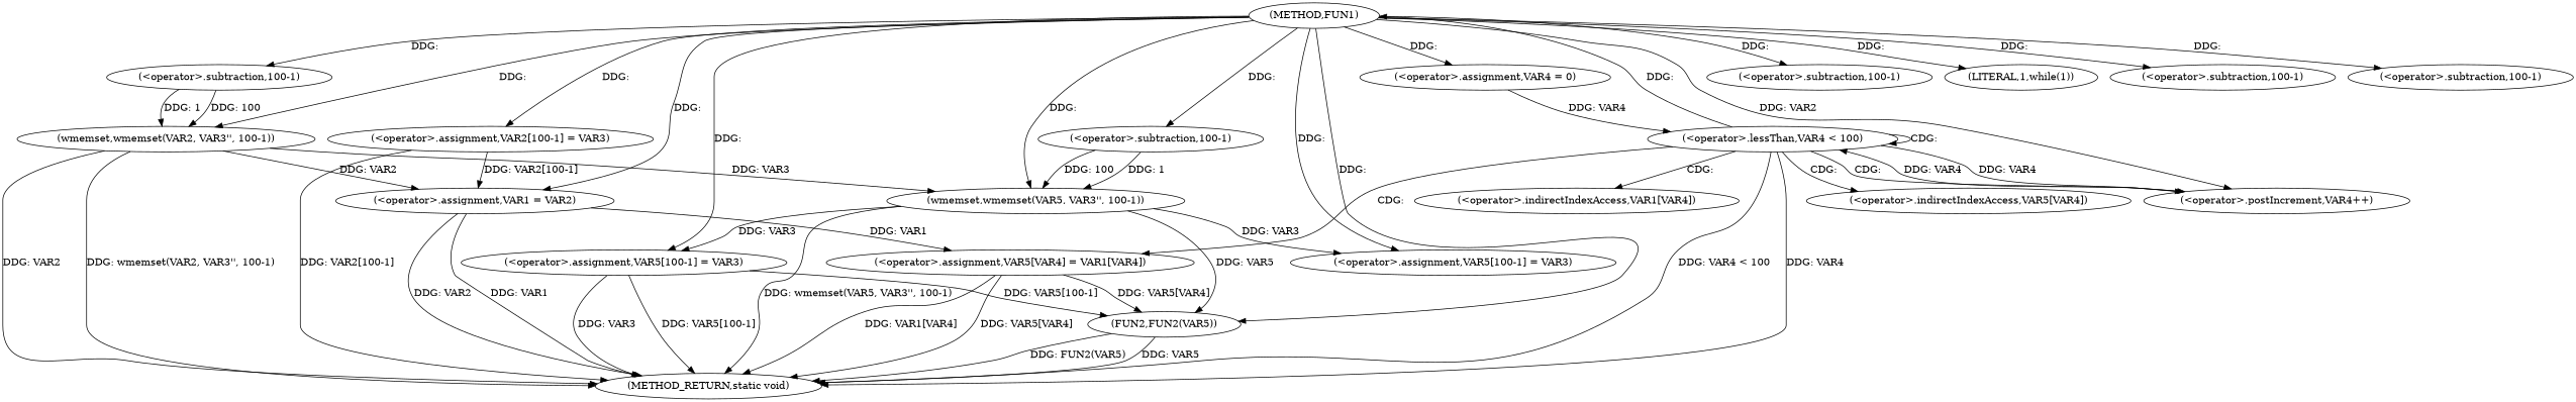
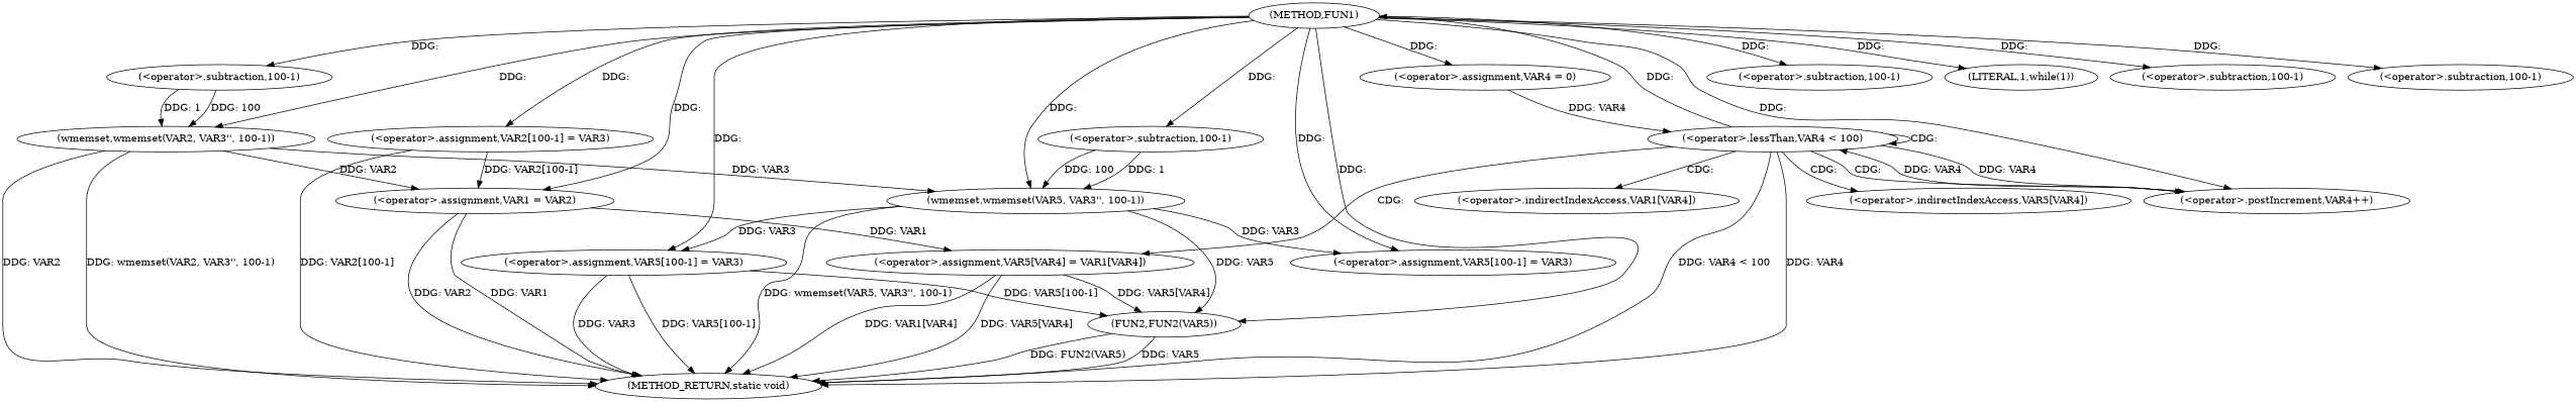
  digraph {
    n1 [label="(METHOD,FUN1)"]
    n2 [label="(wmemset,wmemset(VAR2, VAR3'', 100-1))"]
    n3 [label="(<operator>.subtraction,100-1)"]
    n4 [label="(<operator>.assignment,VAR2[100-1] = VAR3)"]
    n5 [label="(<operator>.subtraction,100-1)"]
    n6 [label="(LITERAL,1,while(1))"]
    n7 [label="(<operator>.assignment,VAR1 = VAR2)"]
    n8 [label="(wmemset,wmemset(VAR5, VAR3'', 100-1))"]
    n9 [label="(<operator>.subtraction,100-1)"]
    n10 [label="(<operator>.assignment,VAR5[100-1] = VAR3)"]
    n11 [label="(<operator>.subtraction,100-1)"]
    n12 [label="(<operator>.assignment,VAR4 = 0)"]
    n13 [label="(<operator>.postIncrement,VAR4++)"]
    n14 [label="(<operator>.assignment,VAR5[100-1] = VAR3)"]
    n15 [label="(<operator>.subtraction,100-1)"]
    n16 [label="(FUN2,FUN2(VAR5))"]
    n17 [label="(METHOD_RETURN,static void)"]
    n18 [label="(<operator>.assignment,VAR5[VAR4] = VAR1[VAR4])"]
    n19 [label="(<operator>.lessThan,VAR4 < 100)"]
    n20 [label="(<operator>.indirectIndexAccess,VAR5[VAR4])"]
    n21 [label="(<operator>.indirectIndexAccess,VAR1[VAR4])"]
    n1 -> n2 [label="DDG: "]
    n1 -> n3 [label="DDG: "]
    n1 -> n4 [label="DDG: "]
    n1 -> n5 [label="DDG: "]
    n1 -> n6 [label="DDG: "]
    n1 -> n7 [label="DDG: "]
    n1 -> n8 [label="DDG: "]
    n1 -> n9 [label="DDG: "]
    n1 -> n10 [label="DDG: "]
    n1 -> n11 [label="DDG: "]
    n1 -> n12 [label="DDG: "]
-   n1 -> n13 [label="DDG: VAR2"]
+   n1 -> n13 [label="DDG: "]
    n1 -> n14 [label="DDG: "]
    n1 -> n15 [label="DDG: "]
    n1 -> n16 [label="DDG: "]
    n2 -> n7 [label="DDG: VAR2"]
    n2 -> n8 [label="DDG: VAR3"]
    n2 -> n17 [label="DDG: wmemset(VAR2, VAR3'', 100-1)"]
    n2 -> n17 [label="DDG: VAR2"]
    n3 -> n2 [label="DDG: 100"]
    n3 -> n2 [label="DDG: 1"]
    n4 -> n7 [label="DDG: VAR2[100-1]"]
    n4 -> n17 [label="DDG: VAR2[100-1]"]
    n7 -> n17 [label="DDG: VAR1"]
    n7 -> n17 [label="DDG: VAR2"]
    n7 -> n18 [label="DDG: VAR1"]
    n8 -> n10 [label="DDG: VAR3"]
    n8 -> n14 [label="DDG: VAR3"]
    n8 -> n16 [label="DDG: VAR5"]
    n8 -> n17 [label="DDG: wmemset(VAR5, VAR3'', 100-1)"]
    n9 -> n8 [label="DDG: 100"]
    n9 -> n8 [label="DDG: 1"]
    n12 -> n19 [label="DDG: VAR4"]
    n13 -> n19 [label="DDG: VAR4"]
    n14 -> n16 [label="DDG: VAR5[100-1]"]
    n14 -> n17 [label="DDG: VAR3"]
    n14 -> n17 [label="DDG: VAR5[100-1]"]
    n16 -> n17 [label="DDG: FUN2(VAR5)"]
    n16 -> n17 [label="DDG: VAR5"]
    n18 -> n16 [label="DDG: VAR5[VAR4]"]
    n18 -> n17 [label="DDG: VAR5[VAR4]"]
    n18 -> n17 [label="DDG: VAR1[VAR4]"]
    n19 -> n1 [label="DDG: "]
    n19 -> n13 [label="DDG: VAR4"]
    n19 -> n13 [label="CDG: "]
    n19 -> n17 [label="DDG: VAR4 < 100"]
    n19 -> n17 [label="DDG: VAR4"]
    n19 -> n18 [label="CDG: "]
    n19 -> n19 [label="CDG: "]
    n19 -> n20 [label="CDG: "]
    n19 -> n21 [label="CDG: "]
  }
